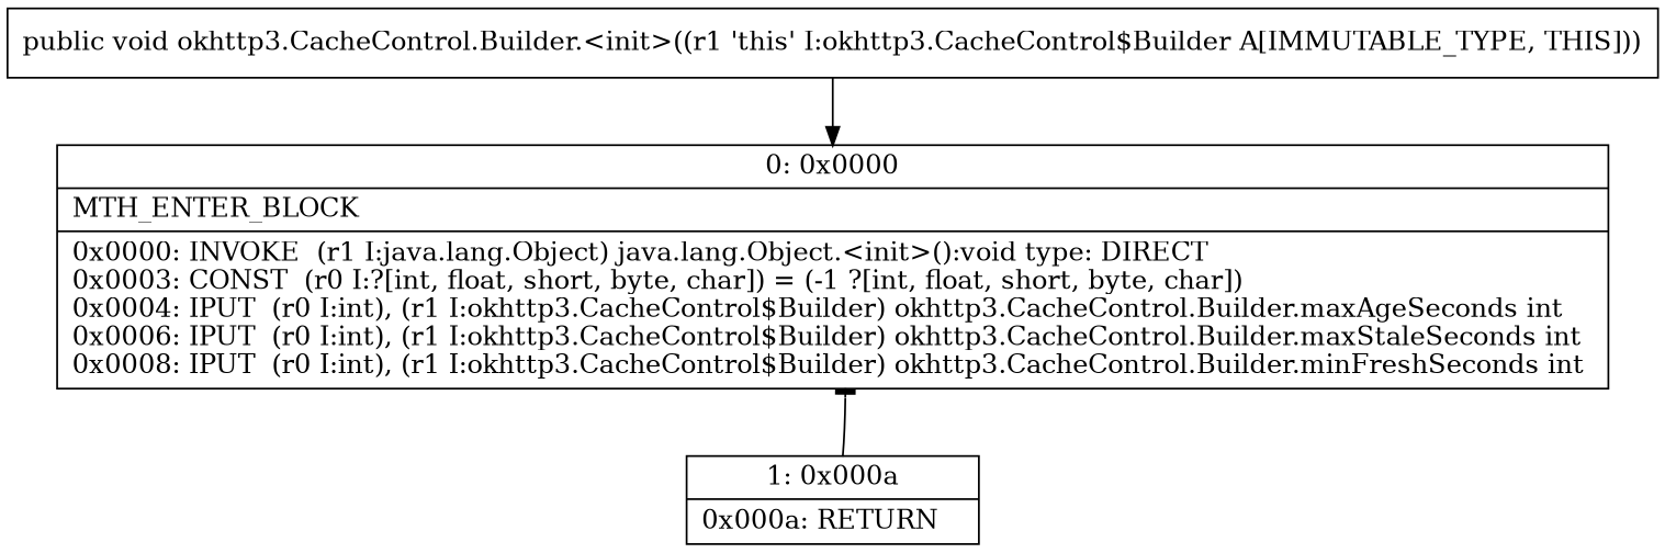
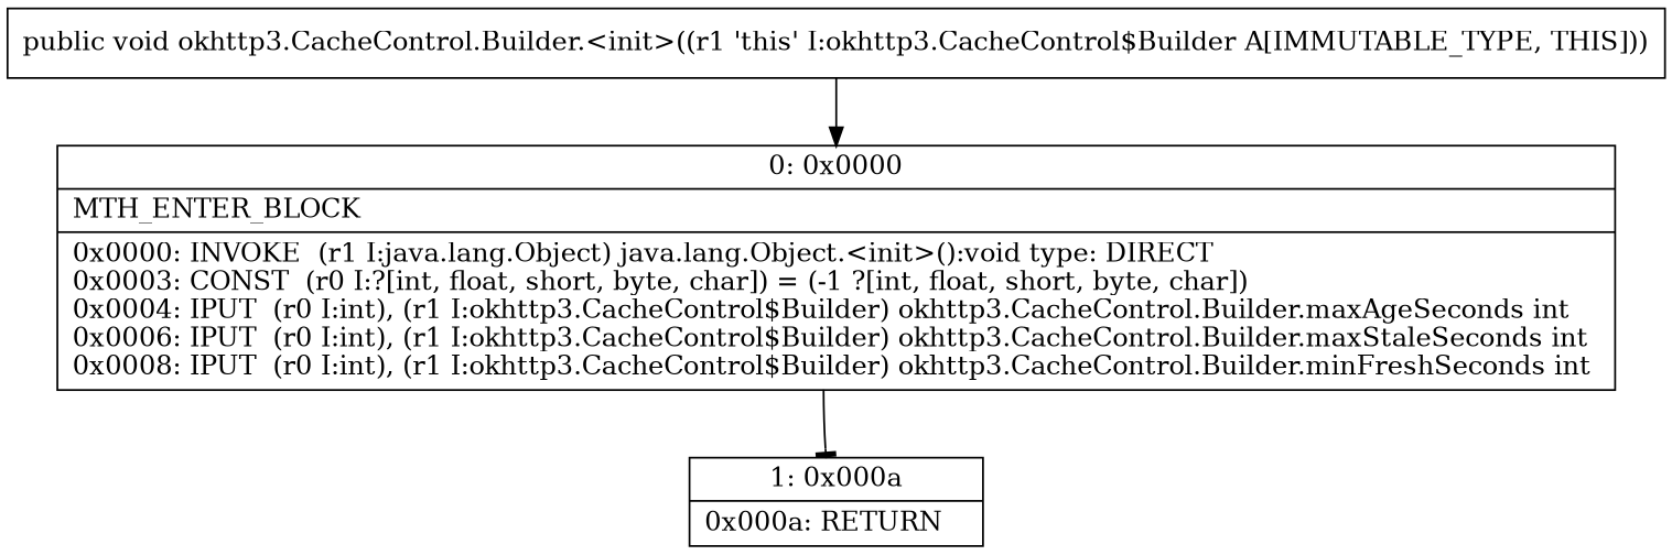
  digraph {
    node [shape=record]
    n1 [label="{0\:\ 0x0000|MTH_ENTER_BLOCK\l|0x0000: INVOKE  (r1 I:java.lang.Object) java.lang.Object.\<init\>():void type: DIRECT \l0x0003: CONST  (r0 I:?[int, float, short, byte, char]) = (\-1 ?[int, float, short, byte, char]) \l0x0004: IPUT  (r0 I:int), (r1 I:okhttp3.CacheControl$Builder) okhttp3.CacheControl.Builder.maxAgeSeconds int \l0x0006: IPUT  (r0 I:int), (r1 I:okhttp3.CacheControl$Builder) okhttp3.CacheControl.Builder.maxStaleSeconds int \l0x0008: IPUT  (r0 I:int), (r1 I:okhttp3.CacheControl$Builder) okhttp3.CacheControl.Builder.minFreshSeconds int \l}"]
    n2 [label="{1\:\ 0x000a|0x000a: RETURN   \l}"]
    n3 [label="{public void okhttp3.CacheControl.Builder.\<init\>((r1 'this' I:okhttp3.CacheControl$Builder A[IMMUTABLE_TYPE, THIS])) }"]
-   n2 -> n1 [arrowhead=tee]
+   n1 -> n2 [arrowhead=tee]
    n3 -> n1 [arrowhead=normal]
  }
